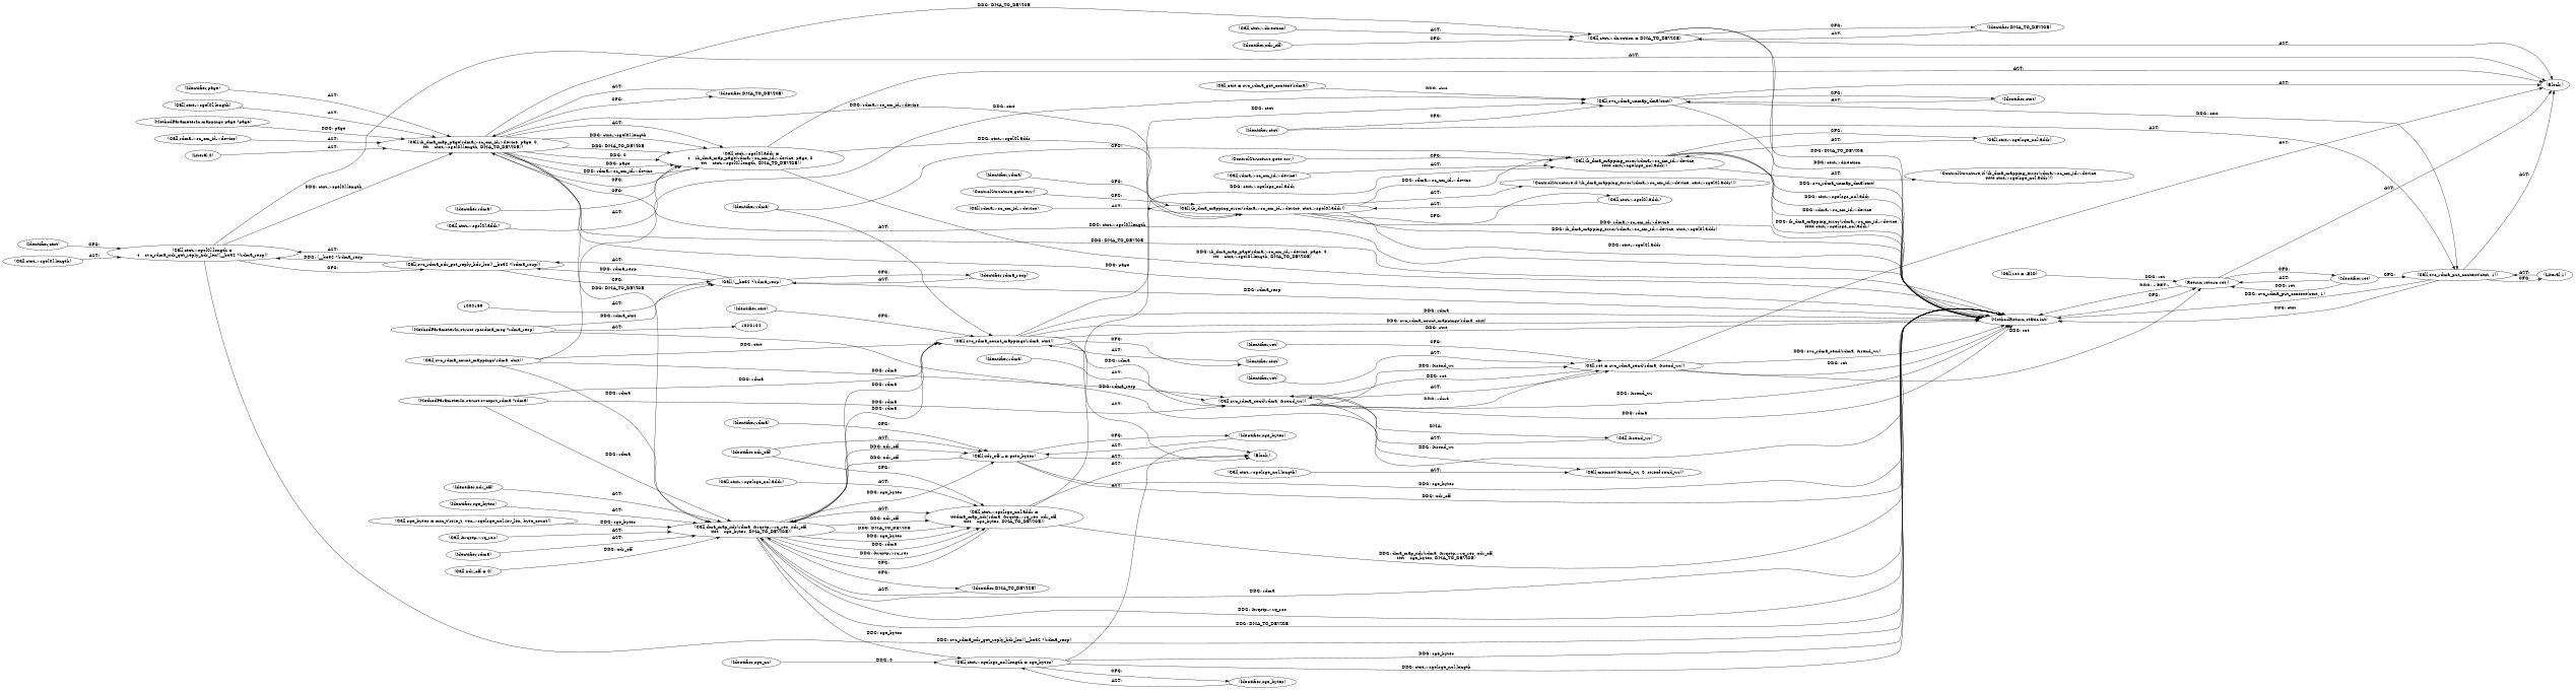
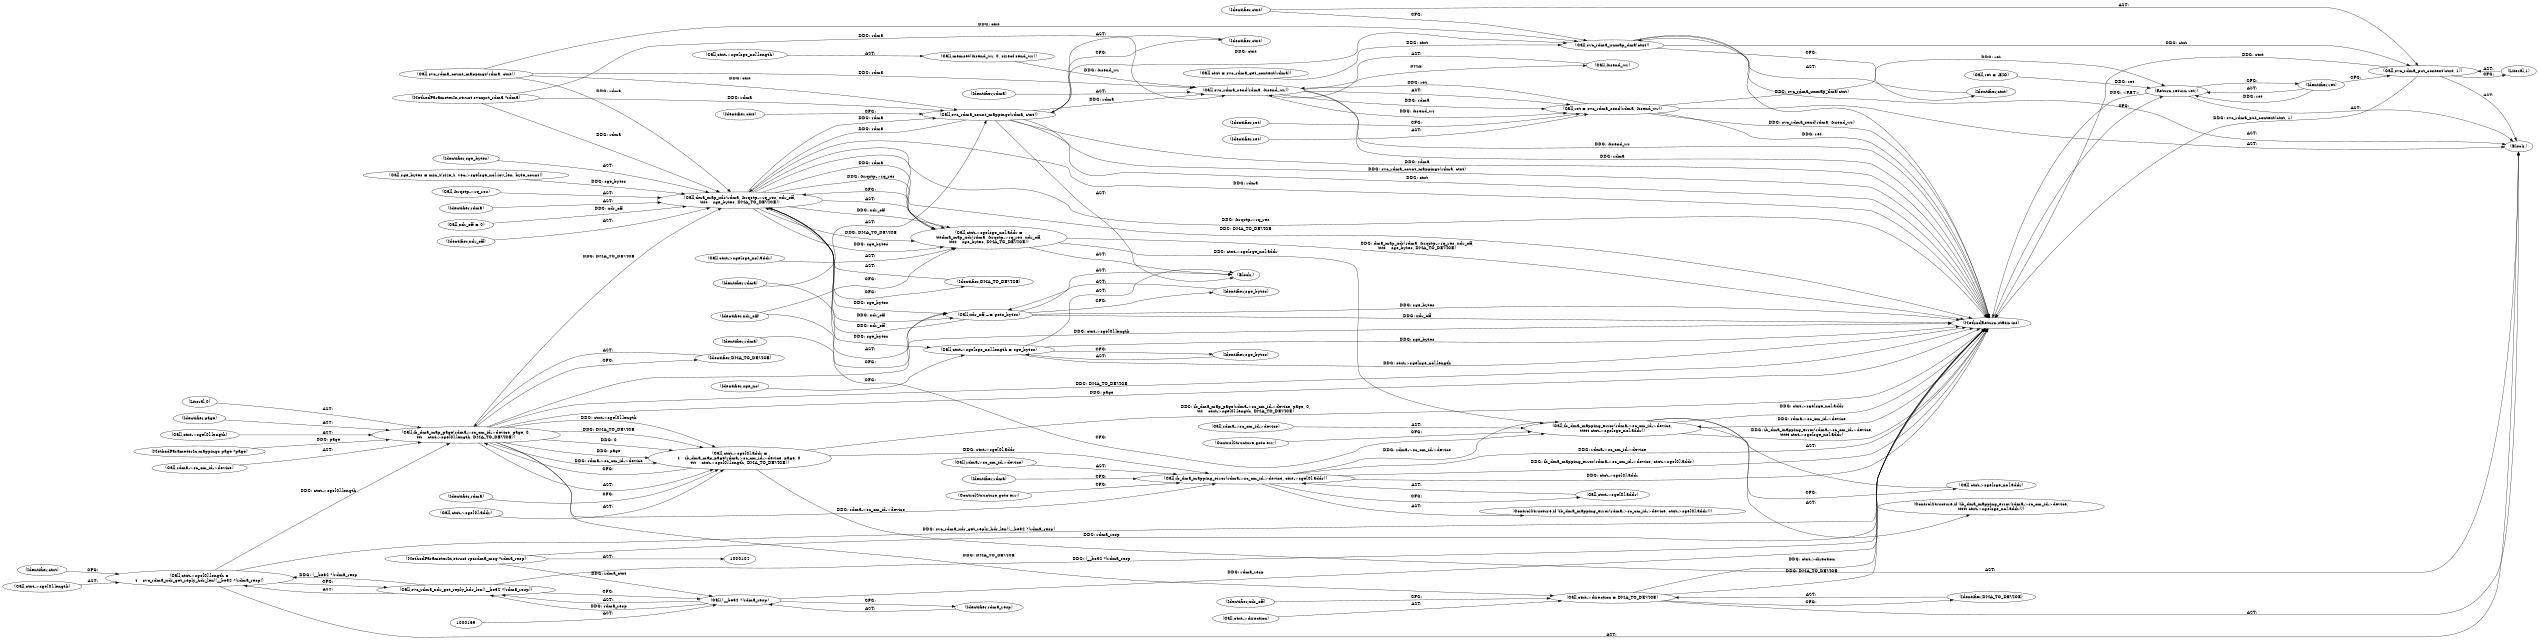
  digraph {
    rankdir=LR
    n1 [label="(Call,ctxt->sge[0].length =\n\t    svc_rdma_xdr_get_reply_hdr_len((__be32 *)rdma_resp))"]
    n2 [label="(Call,svc_rdma_xdr_get_reply_hdr_len((__be32 *)rdma_resp))"]
    n3 [label="(Call,ib_dma_map_page(rdma->sc_cm_id->device, page, 0,\n\t\t\t    ctxt->sge[0].length, DMA_TO_DEVICE))"]
    n4 [label="(MethodReturn,static int)"]
    n5 [label="(Block,)"]
    n6 [label="(Call,(__be32 *)rdma_resp)"]
    n7 [label="(Call,ctxt->sge[0].addr =\n\t    ib_dma_map_page(rdma->sc_cm_id->device, page, 0,\n\t\t\t    ctxt->sge[0].length, DMA_TO_DEVICE))"]
    n8 [label="(Call,ib_dma_mapping_error(rdma->sc_cm_id->device, ctxt->sge[0].addr))"]
    n9 [label="(Call,ctxt->direction = DMA_TO_DEVICE)"]
    n10 [label="(Call,dma_map_xdr(rdma, &rqstp->rq_res, xdr_off,\n\t\t\t\t    sge_bytes, DMA_TO_DEVICE))"]
    n11 [label="(Identifier,DMA_TO_DEVICE)"]
    n12 [label="(Return,return ret;)"]
    n13 [label="(Identifier,rdma_resp)"]
    n14 [label="(MethodParameterIn,struct rpcrdma_msg *rdma_resp)"]
    1000104
    n16 [label="(Call,ib_dma_mapping_error(rdma->sc_cm_id->device,\n\t\t\t\t\t ctxt->sge[sge_no].addr))"]
    n17 [label="(Call,ctxt->sge[0].addr)"]
    n18 [label="(ControlStructure,if (ib_dma_mapping_error(rdma->sc_cm_id->device, ctxt->sge[0].addr)))"]
    n19 [label="(Identifier,DMA_TO_DEVICE)"]
    n20 [label="(Call,ctxt->sge[sge_no].addr =\n\t\t\tdma_map_xdr(rdma, &rqstp->rq_res, xdr_off,\n\t\t\t\t    sge_bytes, DMA_TO_DEVICE))"]
    n21 [label="(Call,xdr_off += goto_bytes)"]
    n22 [label="(Call,svc_rdma_count_mappings(rdma, ctxt))"]
    n23 [label="(Call,ctxt->sge[sge_no].length = sge_bytes)"]
    n24 [label="(Identifier,DMA_TO_DEVICE)"]
    n25 [label="(ControlStructure,if (ib_dma_mapping_error(rdma->sc_cm_id->device,\n\t\t\t\t\t ctxt->sge[sge_no].addr)))"]
    n26 [label="(Call,ctxt->sge[sge_no].addr)"]
    n27 [label="(Block,)"]
    n28 [label="(Identifier,sge_bytes)"]
    n29 [label="(Call,svc_rdma_send(rdma, &send_wr))"]
    n30 [label="(Call,svc_rdma_unmap_dma(ctxt))"]
    n31 [label="(Identifier,ctxt)"]
    n32 [label="(Identifier,sge_bytes)"]
    n33 [label="(Call,ret = svc_rdma_send(rdma, &send_wr))"]
    n34 [label="(Call,&send_wr)"]
    n35 [label="(Call,svc_rdma_put_context(ctxt, 1))"]
    n36 [label="(Identifier,ctxt)"]
    n37 [label="(Identifier,ret)"]
    n38 [label="(Literal,1)"]
    n39 [label="(Call,ctxt->direction)"]
    n40 [label="(Identifier,rdma)"]
    n41 [label="(Identifier,xdr_off)"]
    n42 [label="(Call,xdr_off = 0)"]
    n43 [label="(Identifier,ctxt)"]
    n44 [label="(Identifier,rdma)"]
    n45 [label="(Identifier,xdr_off)"]
    n46 [label="(Call,ctxt->sge[sge_no].addr)"]
    n47 [label="(Identifier,rdma)"]
    n48 [label="(Identifier,sge_bytes)"]
    n49 [label="(Identifier,rdma)"]
    n50 [label="(Call,ctxt->sge[0].length)"]
    n51 [label="(Identifier,xdr_off)"]
    n52 [label="(Call,sge_bytes = min_t(size_t, vec->sge[sge_no].iov_len, byte_count))"]
    n53 [label="(Call,ctxt->sge[0].addr)"]
    n54 [label="(MethodParameterIn,struct svcxprt_rdma *rdma)"]
    n55 [label="(Call,ctxt = svc_rdma_get_context(rdma))"]
    n56 [label="(Call,rdma->sc_cm_id->device)"]
    n57 [label="(Call,svc_rdma_count_mappings(rdma, ctxt))"]
    n58 [label="(Identifier,ret)"]
    n59 [label="(Call,&rqstp->rq_res)"]
    n60 [label="(Literal,0)"]
    n61 [label="(Identifier,page)"]
    n62 [label="(Identifier,ctxt)"]
    n63 [label="(Identifier,ret)"]
    n64 [label="(Call,memset(&send_wr, 0, sizeof send_wr))"]
    n65 [label="(ControlStructure,goto err;)"]
    n66 [label="(Identifier,ctxt)"]
    n67 [label="(ControlStructure,goto err;)"]
    n68 [label="(Call,ctxt->sge[sge_no].length)"]
    n69 [label="(Identifier,sge_no)"]
    n70 [label="(Call,ctxt->sge[0].length)"]
    n71 [label="(MethodParameterIn,mappings page *page)"]
    n72 [label="(Call,rdma->sc_cm_id->device)"]
    n73 [label="(Identifier,rdma)"]
    n74 [label="(Identifier,rdma)"]
    n75 [label="(Call,rdma->sc_cm_id->device)"]
    n76 [label="(Call,ret = -EIO)"]
    1000169
    n1 -> n2 [label="CFG: "]
    n1 -> n3 [label="DDG: ctxt->sge[0].length"]
    n1 -> n4 [label="DDG: svc_rdma_xdr_get_reply_hdr_len((__be32 *)rdma_resp)"]
    n1 -> n5 [label="AST: "]
    n2 -> n1 [label="AST: "]
    n2 -> n1 [label="DDG: (__be32 *)rdma_resp"]
+   n2 -> n4 [label="DDG: (__be32 *)rdma_resp"]
    n2 -> n6 [label="CFG: "]
    n3 -> n4 [label="DDG: ctxt->sge[0].length"]
    n3 -> n4 [label="DDG: DMA_TO_DEVICE"]
    n3 -> n4 [label="DDG: page"]
    n3 -> n7 [label="AST: "]
    n3 -> n7 [label="DDG: ctxt->sge[0].length"]
    n3 -> n7 [label="DDG: DMA_TO_DEVICE"]
    n3 -> n7 [label="DDG: 0"]
    n3 -> n7 [label="DDG: page"]
    n3 -> n7 [label="DDG: rdma->sc_cm_id->device"]
    n3 -> n8 [label="DDG: rdma->sc_cm_id->device"]
    n3 -> n9 [label="DDG: DMA_TO_DEVICE"]
    n3 -> n10 [label="DDG: DMA_TO_DEVICE"]
    n3 -> n11 [label="CFG: "]
    n4 -> n12 [label="CFG: "]
    n6 -> n2 [label="AST: "]
    n6 -> n2 [label="DDG: rdma_resp"]
    n6 -> n4 [label="DDG: rdma_resp"]
    n6 -> n13 [label="CFG: "]
    n7 -> n3 [label="CFG: "]
    n7 -> n4 [label="DDG: ib_dma_map_page(rdma->sc_cm_id->device, page, 0,\n\t\t\t    ctxt->sge[0].length, DMA_TO_DEVICE)"]
    n7 -> n5 [label="AST: "]
    n7 -> n8 [label="DDG: ctxt->sge[0].addr"]
    n8 -> n4 [label="DDG: rdma->sc_cm_id->device"]
    n8 -> n4 [label="DDG: ib_dma_mapping_error(rdma->sc_cm_id->device, ctxt->sge[0].addr)"]
    n8 -> n4 [label="DDG: ctxt->sge[0].addr"]
    n8 -> n16 [label="DDG: rdma->sc_cm_id->device"]
    n8 -> n17 [label="CFG: "]
    n8 -> n18 [label="AST: "]
    n9 -> n4 [label="DDG: DMA_TO_DEVICE"]
    n9 -> n4 [label="DDG: ctxt->direction"]
    n9 -> n5 [label="AST: "]
    n9 -> n19 [label="CFG: "]
    n10 -> n4 [label="DDG: rdma"]
    n10 -> n4 [label="DDG: &rqstp->rq_res"]
    n10 -> n4 [label="DDG: DMA_TO_DEVICE"]
    n10 -> n20 [label="AST: "]
    n10 -> n20 [label="DDG: xdr_off"]
    n10 -> n20 [label="DDG: DMA_TO_DEVICE"]
    n10 -> n20 [label="DDG: sge_bytes"]
    n10 -> n20 [label="DDG: rdma"]
    n10 -> n20 [label="DDG: &rqstp->rq_res"]
    n10 -> n21 [label="DDG: sge_bytes"]
    n10 -> n21 [label="DDG: xdr_off"]
    n10 -> n22 [label="DDG: rdma"]
    n10 -> n23 [label="DDG: sge_bytes"]
    n10 -> n24 [label="CFG: "]
    n11 -> n3 [label="AST: "]
    n12 -> n4 [label="DDG: <RET>"]
    n12 -> n5 [label="AST: "]
    n12 -> n37 [label="CFG: "]
    n13 -> n6 [label="AST: "]
    n14 -> n4 [label="DDG: rdma_resp"]
    n14 -> n6 [label="DDG: rdma_ctxt"]
    n14 -> 1000104 [label="AST: "]
    n16 -> n4 [label="DDG: ctxt->sge[sge_no].addr"]
    n16 -> n4 [label="DDG: rdma->sc_cm_id->device"]
    n16 -> n4 [label="DDG: ib_dma_mapping_error(rdma->sc_cm_id->device,\n\t\t\t\t\t ctxt->sge[sge_no].addr)"]
    n16 -> n25 [label="AST: "]
    n16 -> n26 [label="CFG: "]
    n17 -> n8 [label="AST: "]
    n19 -> n9 [label="AST: "]
    n20 -> n4 [label="DDG: dma_map_xdr(rdma, &rqstp->rq_res, xdr_off,\n\t\t\t\t    sge_bytes, DMA_TO_DEVICE)"]
    n20 -> n10 [label="CFG: "]
    n20 -> n16 [label="DDG: ctxt->sge[sge_no].addr"]
    n20 -> n27 [label="AST: "]
    n21 -> n4 [label="DDG: sge_bytes"]
    n21 -> n4 [label="DDG: xdr_off"]
    n21 -> n10 [label="DDG: xdr_off"]
    n21 -> n27 [label="AST: "]
    n21 -> n28 [label="CFG: "]
    n22 -> n4 [label="DDG: rdma"]
    n22 -> n4 [label="DDG: svc_rdma_count_mappings(rdma, ctxt)"]
    n22 -> n4 [label="DDG: ctxt"]
    n22 -> n10 [label="DDG: rdma"]
    n22 -> n27 [label="AST: "]
    n22 -> n29 [label="DDG: rdma"]
    n22 -> n30 [label="DDG: ctxt"]
    n22 -> n31 [label="CFG: "]
    n23 -> n4 [label="DDG: sge_bytes"]
    n23 -> n4 [label="DDG: ctxt->sge[sge_no].length"]
    n23 -> n27 [label="AST: "]
    n23 -> n32 [label="CFG: "]
    n24 -> n10 [label="AST: "]
    n26 -> n16 [label="AST: "]
    n28 -> n21 [label="AST: "]
    n29 -> n4 [label="DDG: &send_wr"]
    n29 -> n4 [label="DDG: rdma"]
    n29 -> n33 [label="AST: "]
    n29 -> n33 [label="DDG: rdma"]
    n29 -> n33 [label="DDG: &send_wr"]
    n29 -> n34 [label="DMA: "]
    n30 -> n4 [label="DDG: svc_rdma_unmap_dma(ctxt)"]
    n30 -> n5 [label="AST: "]
    n30 -> n35 [label="DDG: ctxt"]
    n30 -> n36 [label="CFG: "]
    n31 -> n22 [label="AST: "]
    n32 -> n23 [label="AST: "]
    n33 -> n4 [label="DDG: ret"]
    n33 -> n4 [label="DDG: svc_rdma_send(rdma, &send_wr)"]
    n33 -> n5 [label="AST: "]
    n33 -> n12 [label="DDG: ret"]
    n33 -> n29 [label="DDG: ret"]
    n34 -> n29 [label="AST: "]
    n35 -> n4 [label="DDG: svc_rdma_put_context(ctxt, 1)"]
    n35 -> n4 [label="DDG: ctxt"]
    n35 -> n5 [label="AST: "]
    n35 -> n38 [label="CFG: "]
    n36 -> n30 [label="AST: "]
    n37 -> n12 [label="AST: "]
    n37 -> n12 [label="DDG: ret"]
    n37 -> n35 [label="CFG: "]
    n38 -> n35 [label="AST: "]
    n39 -> n9 [label="AST: "]
    n40 -> n7 [label="CFG: "]
    n41 -> n9 [label="CFG: "]
    n42 -> n10 [label="DDG: xdr_off"]
    n43 -> n1 [label="CFG: "]
    n44 -> n8 [label="CFG: "]
    n45 -> n10 [label="AST: "]
    n46 -> n20 [label="AST: "]
    n47 -> n21 [label="CFG: "]
    n48 -> n10 [label="AST: "]
    n49 -> n16 [label="CFG: "]
    n49 -> n22 [label="AST: "]
    n50 -> n1 [label="AST: "]
    n51 -> n20 [label="CFG: "]
    n51 -> n21 [label="AST: "]
    n52 -> n10 [label="DDG: sge_bytes"]
    n53 -> n7 [label="AST: "]
    n54 -> n10 [label="DDG: rdma"]
    n54 -> n22 [label="DDG: rdma"]
    n54 -> n29 [label="DDG: rdma"]
    n55 -> n30 [label="DDG: ctxt"]
    n56 -> n3 [label="AST: "]
    n57 -> n10 [label="DDG: rdma"]
    n57 -> n22 [label="DDG: ctxt"]
    n57 -> n29 [label="DDG: rdma"]
    n57 -> n30 [label="DDG: ctxt"]
    n58 -> n33 [label="CFG: "]
    n59 -> n10 [label="AST: "]
    n60 -> n3 [label="AST: "]
    n61 -> n3 [label="AST: "]
    n62 -> n22 [label="CFG: "]
    n63 -> n33 [label="AST: "]
-   n29 -> n64 [label="DDG: &send_wr"]
+   n64 -> n29 [label="DDG: &send_wr"]
    n65 -> n16 [label="CFG: "]
    n66 -> n30 [label="CFG: "]
    n66 -> n35 [label="AST: "]
    n67 -> n8 [label="CFG: "]
    n68 -> n64 [label="AST: "]
-   n69 -> n23 [label="DDG: 0"]
+   n69 -> n23 [label="CFG: "]
    n70 -> n3 [label="AST: "]
    n71 -> n3 [label="DDG: page"]
    n72 -> n16 [label="AST: "]
    n73 -> n29 [label="AST: "]
    n74 -> n10 [label="AST: "]
    n75 -> n8 [label="AST: "]
    n76 -> n12 [label="DDG: ret"]
    1000169 -> n6 [label="AST: "]
  }
